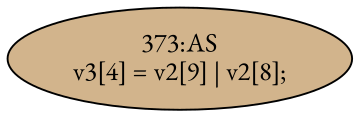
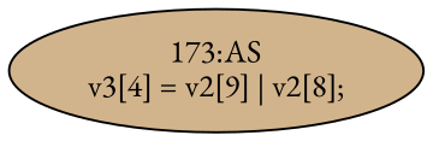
  strict digraph {
    fontname="EB Garamond"
-   n1 [ast="<pyverilog.vparser.ast.Assign object at 0x7fee23010cd0>" def_var="['v3']" fillcolor=tan label="373:AS\nv3[4] = v2[9] | v2[8];" statements="[]" style=filled typ=Assign use_var="['v2', 'v2']" fontname="EB Garamond"]
+   n1 [ast="<pyverilog.vparser.ast.Assign object at 0x7fee23010cd0>" def_var="['v3']" fillcolor=tan label="173:AS\nv3[4] = v2[9] | v2[8];" statements="[]" style=filled typ=Assign use_var="['v2', 'v2']" fontname="EB Garamond"]
  }
